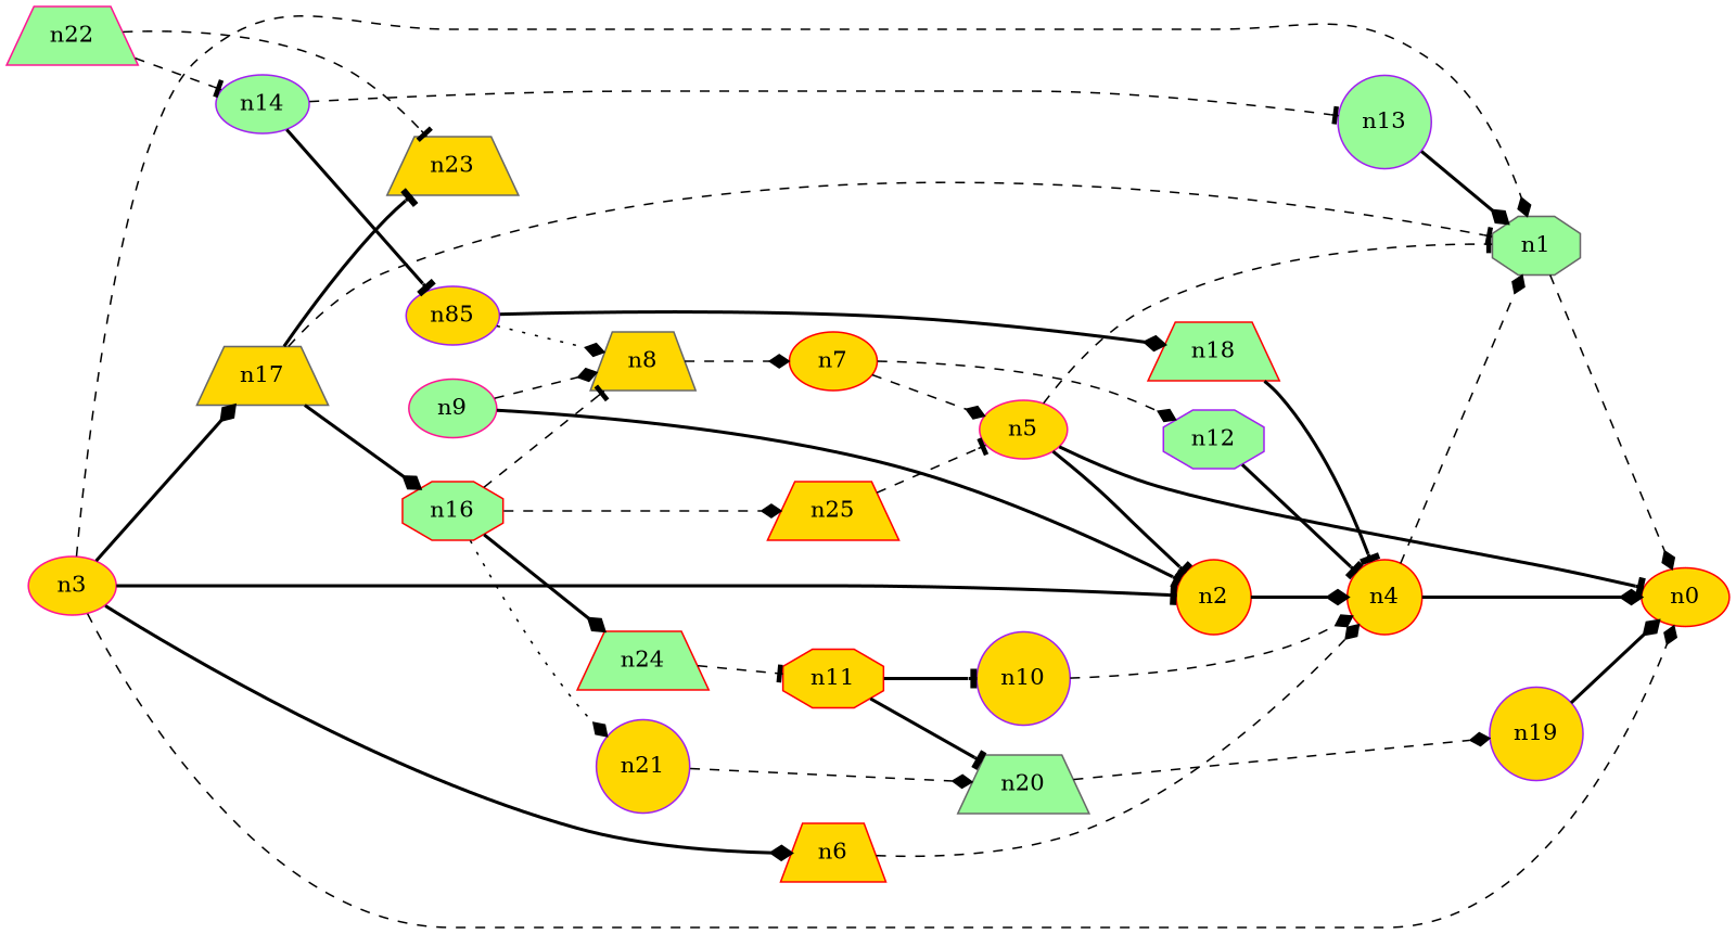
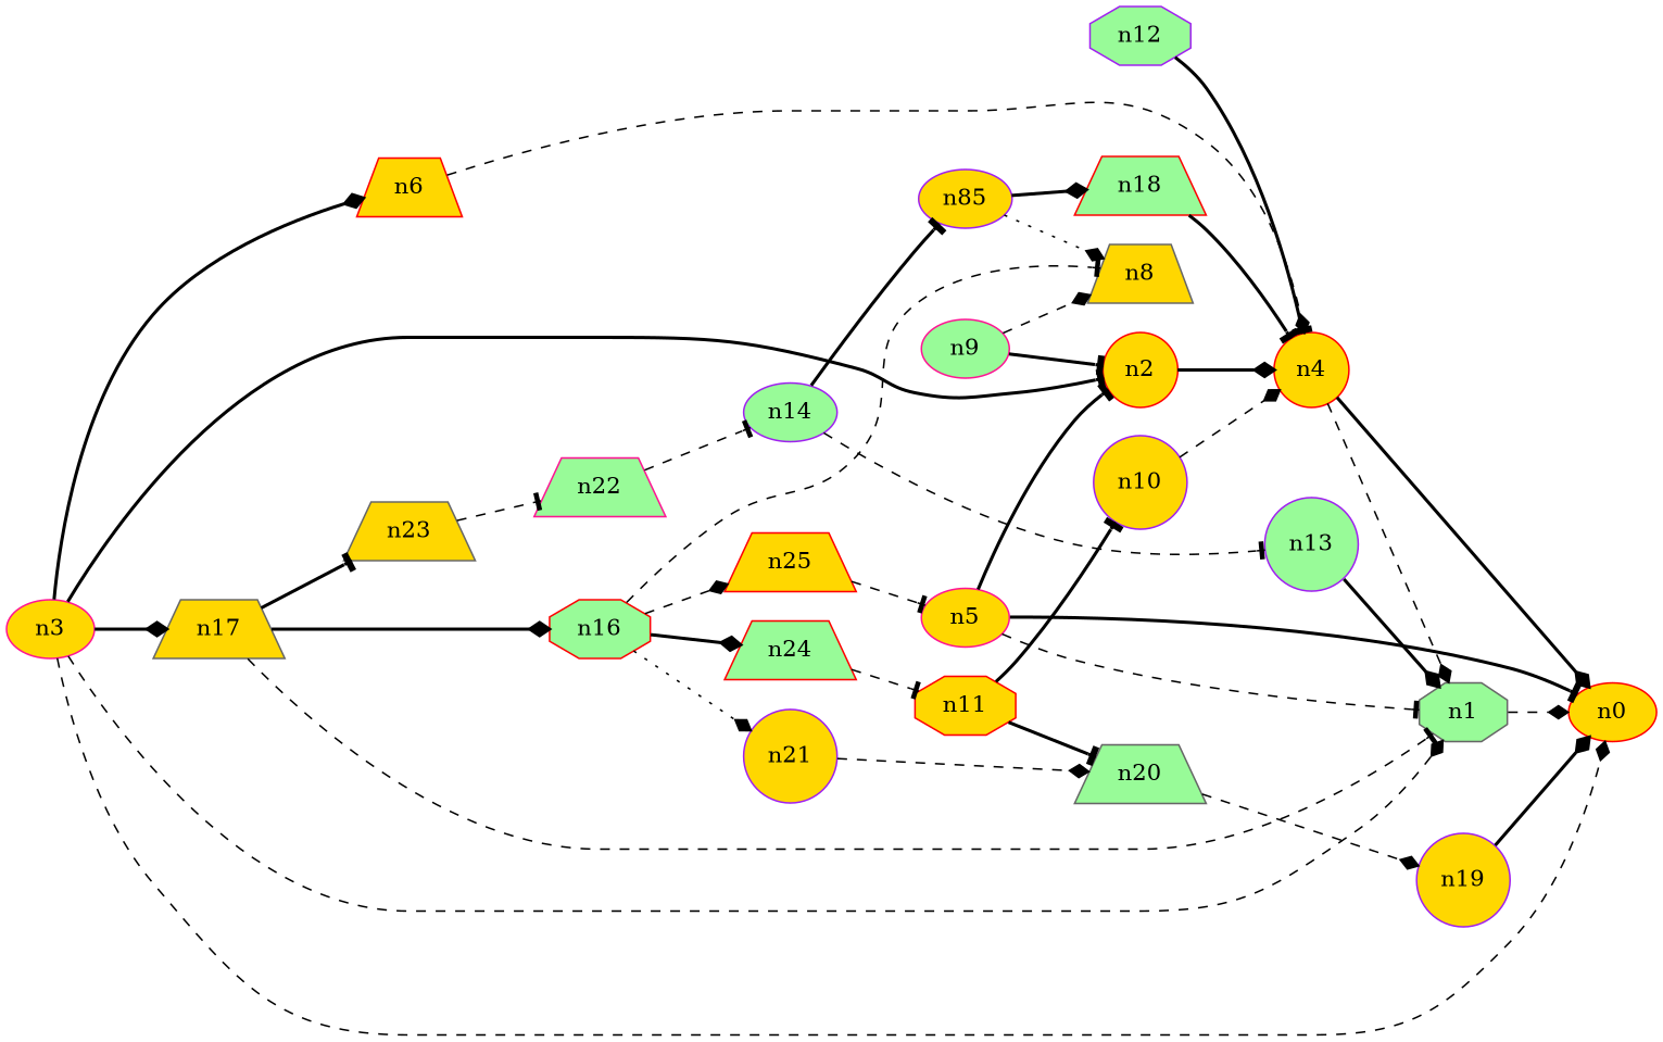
  digraph {
    rankdir=LR
    node [color=red fillcolor=gold shape=trapezium style=filled]
    edge [arrowhead=diamond style=dashed]
    n1 [color=gray40 fillcolor=palegreen shape=octagon]
    n0 [shape=ellipse]
    n2 [shape=circle]
    n4 [shape=circle]
    n3 [color=deeppink shape=ellipse]
    n6
    n17 [color=gray40]
    n16 [fillcolor=palegreen shape=octagon]
    n23 [color=gray40]
    n8 [color=gray40]
    n21 [color=purple shape=circle]
    n24 [fillcolor=palegreen]
    n25
    n22 [color=deeppink fillcolor=palegreen]
    n5 [color=deeppink shape=ellipse]
-   n7 [shape=ellipse]
    n12 [color=purple fillcolor=palegreen shape=octagon]
    n9 [color=deeppink fillcolor=palegreen shape=ellipse]
    n10 [color=purple shape=circle]
    n11 [shape=octagon]
    n20 [color=gray40 fillcolor=palegreen]
    n13 [color=purple fillcolor=palegreen shape=circle]
    n14 [color=purple fillcolor=palegreen shape=ellipse]
    n15 [color=purple label=n85 shape=ellipse]
    n18 [fillcolor=palegreen]
    n19 [color=purple shape=circle]
    n1 -> n0
    n2 -> n4 [style=bold]
    n4 -> n1
    n4 -> n0 [style=bold]
    n3 -> n1
    n3 -> n0
    n3 -> n2 [arrowhead=tee style=bold]
    n3 -> n6 [style=bold]
    n3 -> n17 [style=bold]
    n6 -> n4
    n17 -> n1 [arrowhead=tee]
    n17 -> n16 [style=bold]
    n17 -> n23 [arrowhead=tee style=bold]
    n16 -> n8 [arrowhead=tee]
    n16 -> n21 [style=dotted]
    n16 -> n24 [style=bold]
    n16 -> n25
-   n22 -> n23 [arrowhead=tee]
-   n8 -> n7
+   n23 -> n22 [arrowhead=tee]
    n21 -> n20
    n24 -> n11 [arrowhead=tee]
    n25 -> n5 [arrowhead=tee]
    n22 -> n14 [arrowhead=tee]
    n5 -> n1 [arrowhead=tee]
    n5 -> n0 [arrowhead=tee style=bold]
    n5 -> n2 [arrowhead=tee style=bold]
-   n7 -> n5
-   n7 -> n12
    n12 -> n4 [arrowhead=tee style=bold]
    n9 -> n2 [arrowhead=tee style=bold]
    n9 -> n8
    n10 -> n4
    n11 -> n10 [arrowhead=tee style=bold]
    n11 -> n20 [arrowhead=tee style=bold]
    n20 -> n19
    n13 -> n1 [style=bold]
    n14 -> n13 [arrowhead=tee]
    n14 -> n15 [arrowhead=tee style=bold]
    n15 -> n8 [style=dotted]
    n15 -> n18 [style=bold]
    n18 -> n4 [arrowhead=tee style=bold]
    n19 -> n0 [style=bold]
  }
